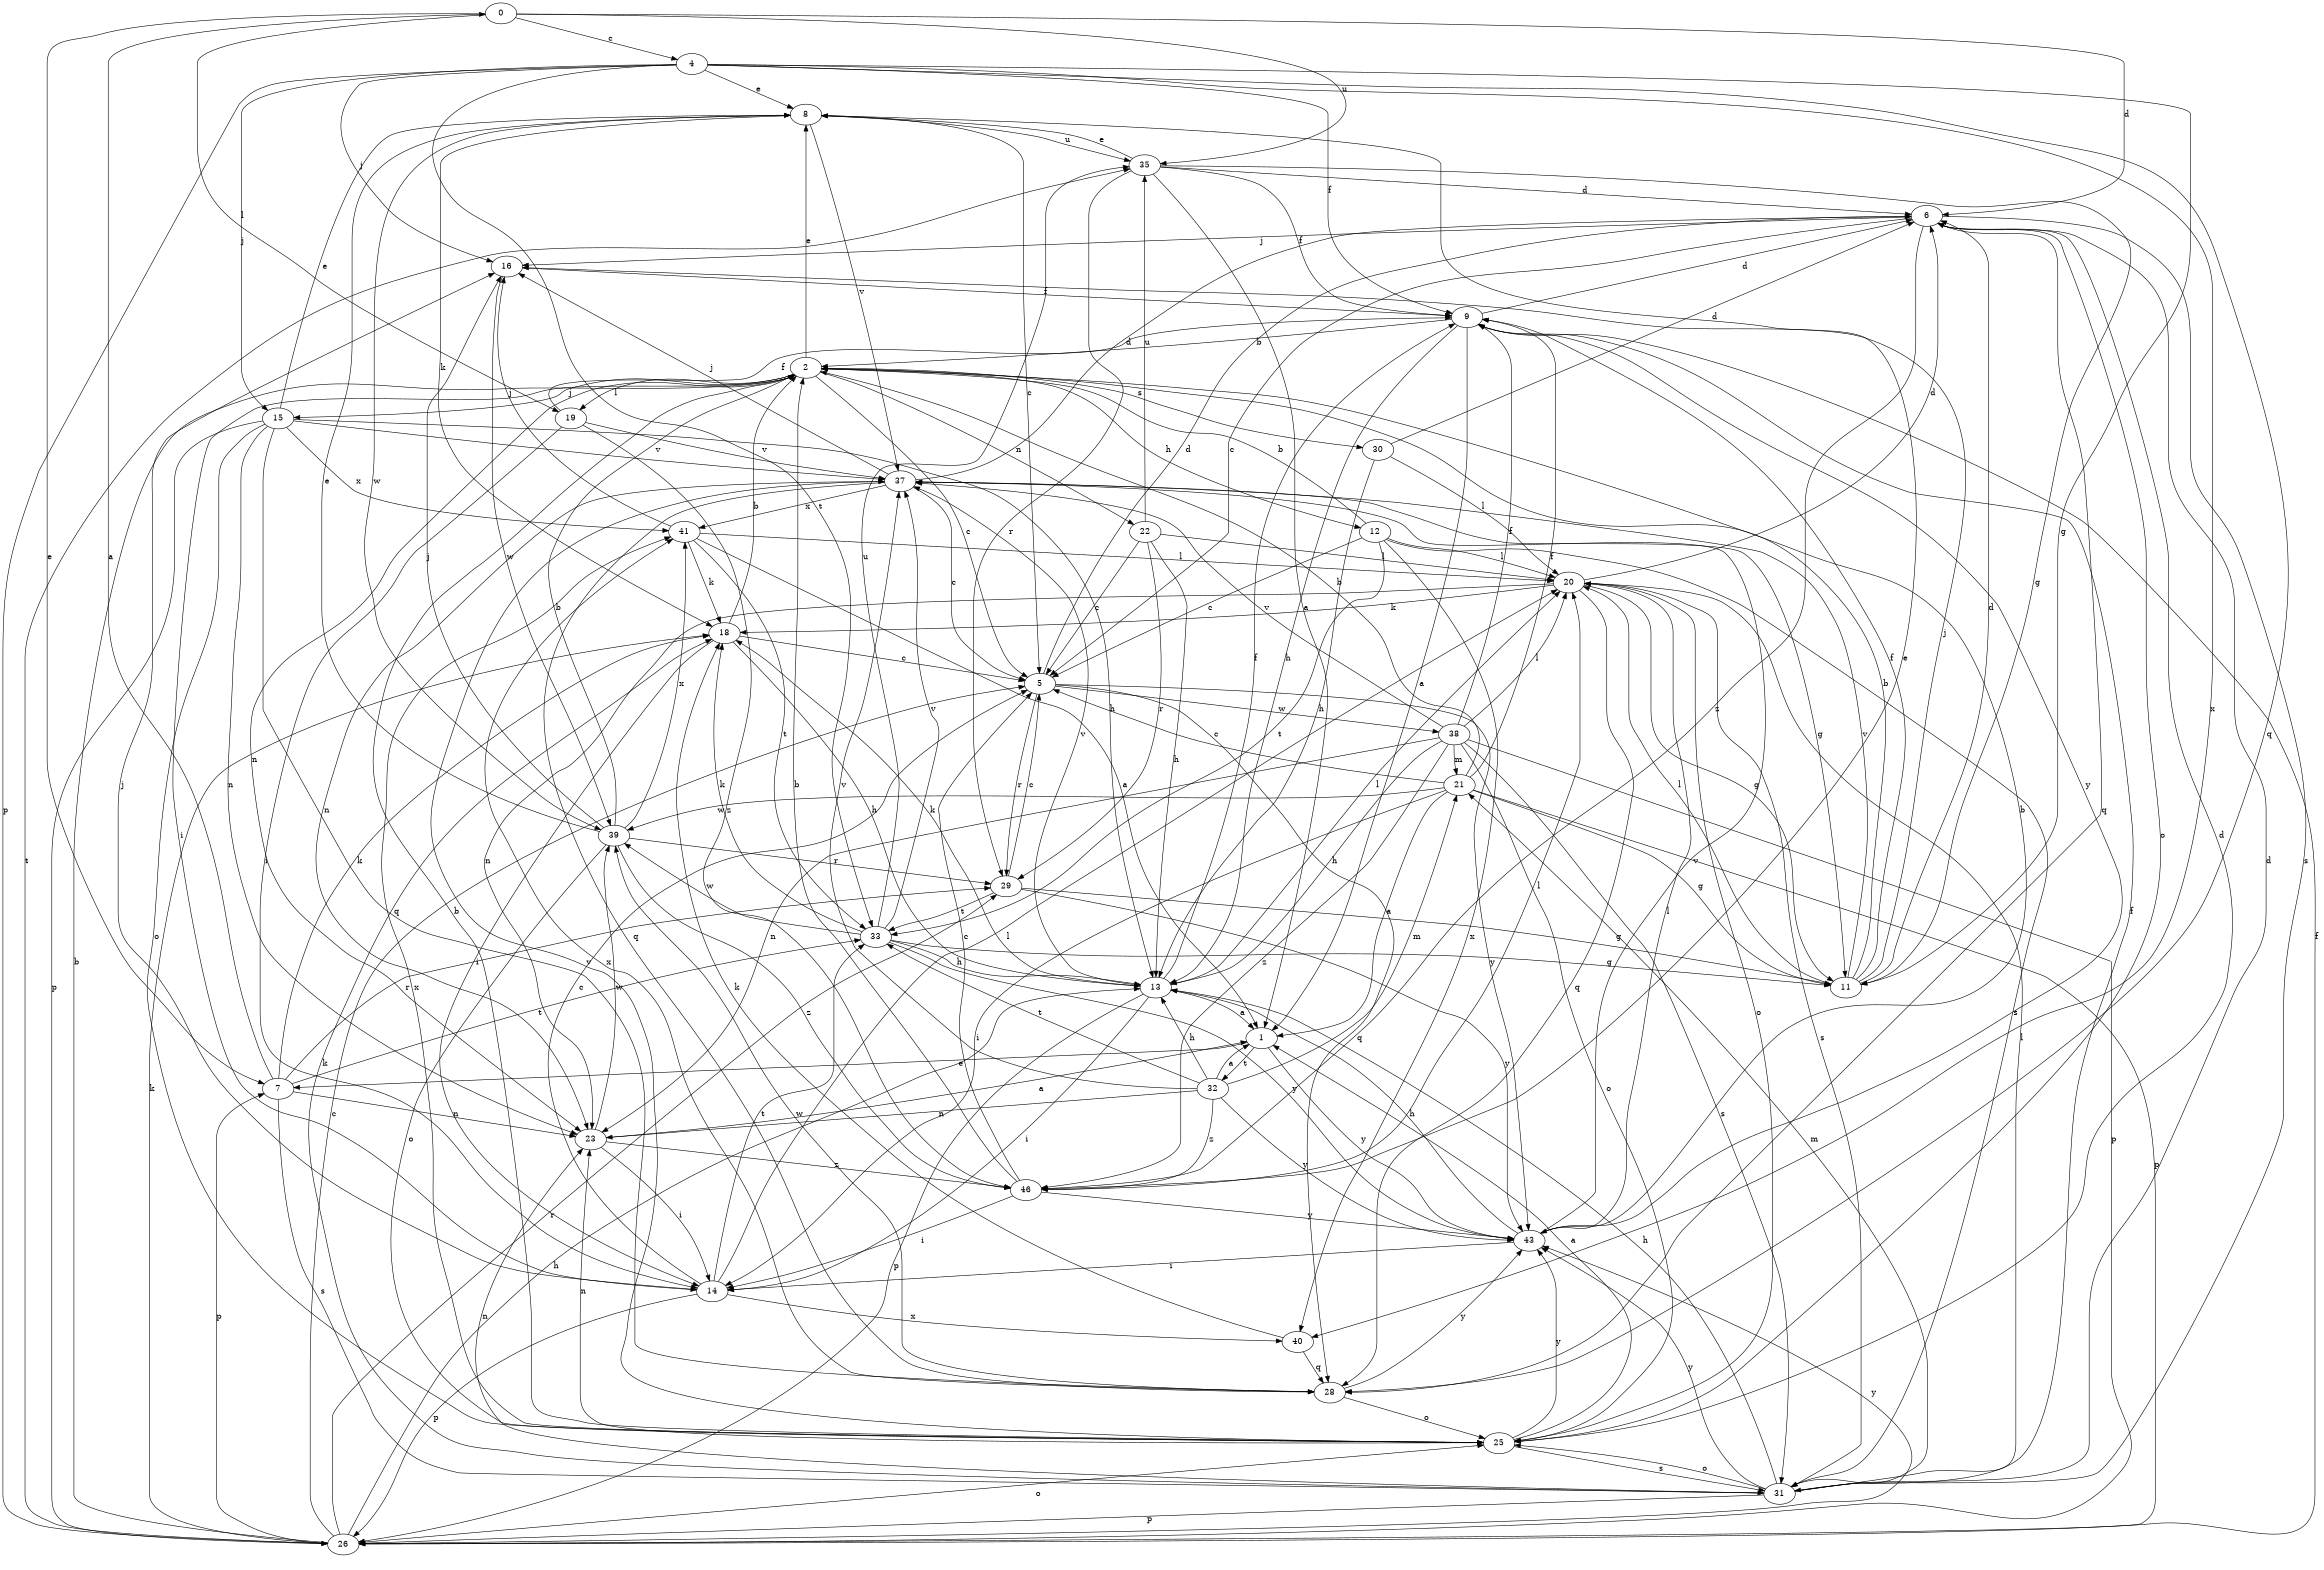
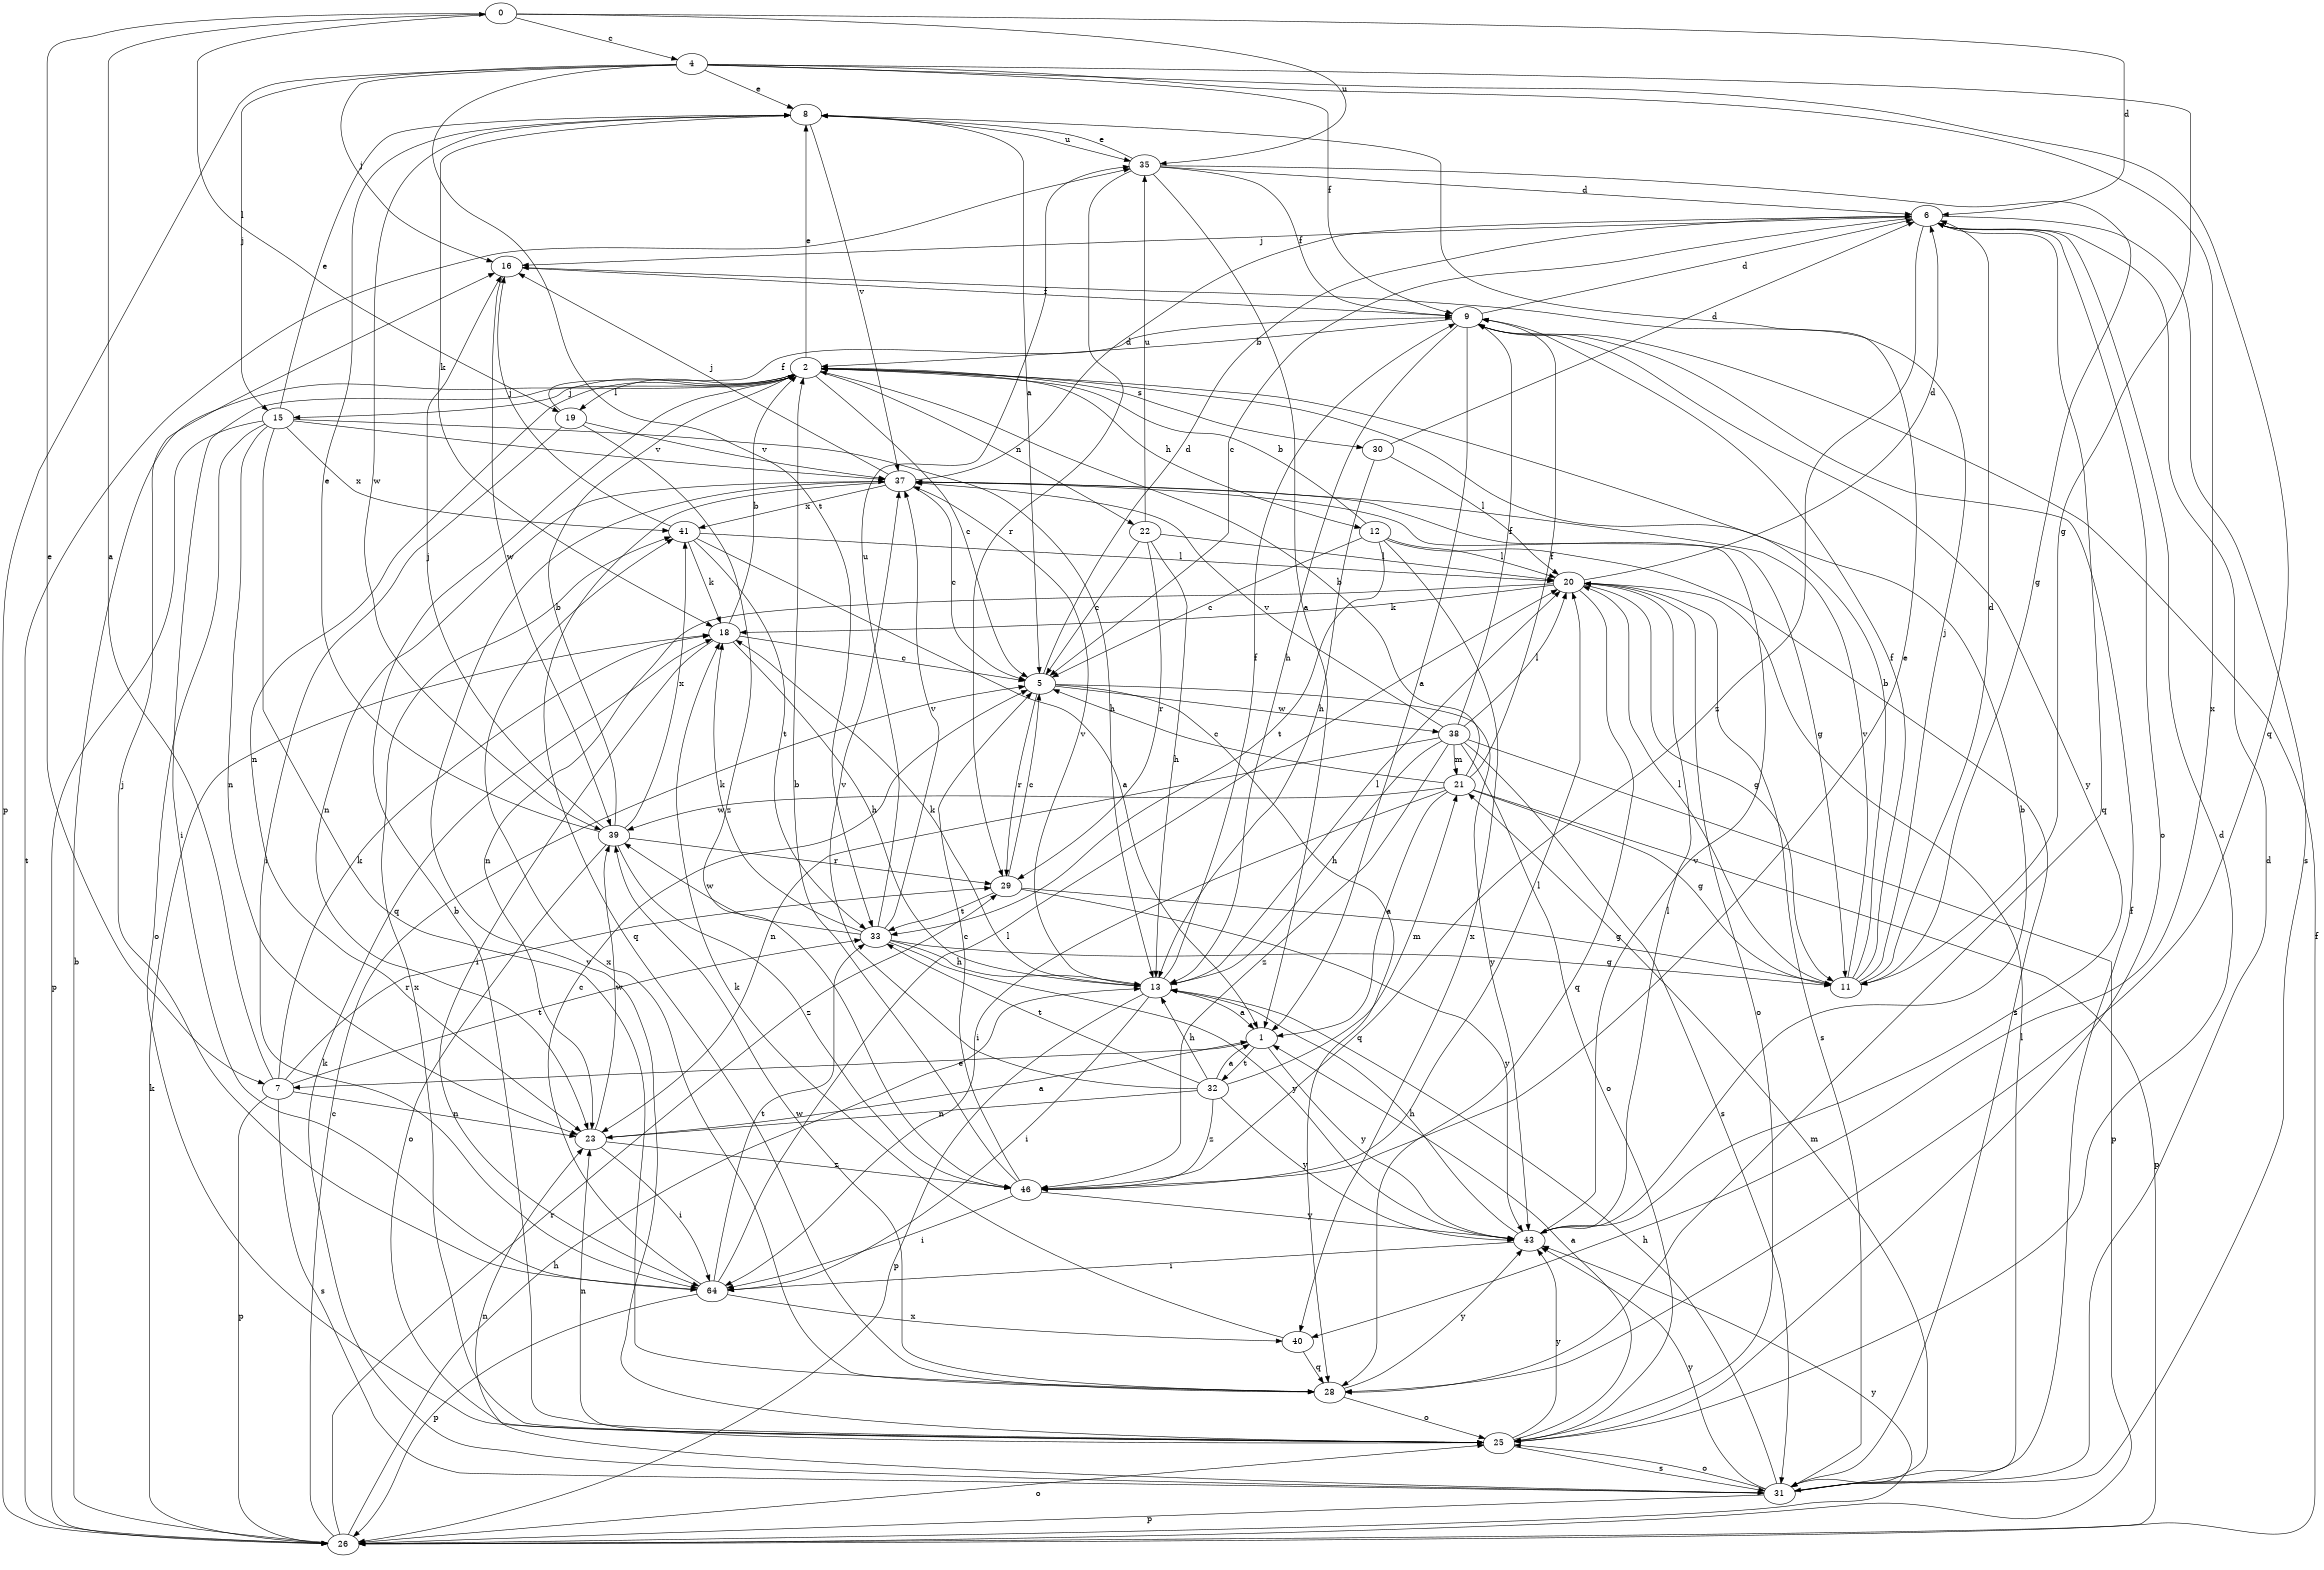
  strict digraph {
    0
    4
    6
    7
    19
    35
    8
    15
    9
    11
    16
    26
    28
    33
    40
    5
    25
    31
    46
    23
    29
    18
-   14
+   14 [label=64]
    37
    1
    32
    43
    13
    21
    2
    20
    12
    22
    30
    38
    39
    41
    0 -> 4 [label=c]
    0 -> 6 [label=d]
    0 -> 7 [label=e]
    0 -> 19 [label=l]
    0 -> 35 [label=u]
    4 -> 8 [label=e]
    4 -> 15 [label=j]
    4 -> 9 [label=f]
    4 -> 11 [label=g]
    4 -> 16 [label=j]
    4 -> 26 [label=p]
    4 -> 28 [label=q]
    4 -> 33 [label=t]
    4 -> 40 [label=x]
    6 -> 16 [label=j]
    6 -> 28 [label=q]
    6 -> 5 [label=c]
    6 -> 25 [label=o]
    6 -> 31 [label=s]
    6 -> 46 [label=z]
    7 -> 0 [label=a]
-   26 -> 7 [label=p]
+   7 -> 26 [label=p]
    7 -> 33 [label=t]
    7 -> 31 [label=s]
    7 -> 23 [label=n]
    7 -> 29 [label=r]
    7 -> 18 [label=k]
    19 -> 9 [label=f]
    19 -> 46 [label=z]
    19 -> 14 [label=i]
    19 -> 37 [label=v]
    35 -> 6 [label=d]
    35 -> 8 [label=e]
    35 -> 9 [label=f]
    35 -> 11 [label=g]
    35 -> 29 [label=r]
    35 -> 1 [label=a]
    8 -> 35 [label=u]
-   8 -> 5 [label=c]
+   8 -> 5 [label=a]
    8 -> 18 [label=k]
    8 -> 37 [label=v]
    8 -> 39 [label=w]
    15 -> 8 [label=e]
    15 -> 26 [label=p]
    15 -> 28 [label=q]
    15 -> 25 [label=o]
    15 -> 23 [label=n]
    15 -> 37 [label=v]
    15 -> 13 [label=h]
    15 -> 41 [label=x]
    9 -> 6 [label=d]
    9 -> 1 [label=a]
    9 -> 43 [label=y]
    9 -> 13 [label=h]
    9 -> 2 [label=b]
    11 -> 6 [label=d]
    11 -> 9 [label=f]
    11 -> 16 [label=j]
    11 -> 37 [label=v]
    11 -> 2 [label=b]
    11 -> 20 [label=l]
    16 -> 9 [label=f]
    16 -> 39 [label=w]
    26 -> 35 [label=t]
    26 -> 9 [label=f]
    26 -> 5 [label=c]
    26 -> 25 [label=o]
    26 -> 29 [label=r]
    26 -> 18 [label=k]
    26 -> 43 [label=y]
    26 -> 13 [label=h]
    26 -> 2 [label=b]
    28 -> 25 [label=o]
    28 -> 43 [label=y]
    28 -> 39 [label=w]
    28 -> 41 [label=x]
    33 -> 35 [label=u]
    33 -> 11 [label=g]
    33 -> 18 [label=k]
    33 -> 37 [label=v]
    33 -> 43 [label=y]
    33 -> 13 [label=h]
    33 -> 39 [label=w]
    40 -> 28 [label=q]
    40 -> 18 [label=k]
    5 -> 6 [label=d]
    5 -> 28 [label=q]
    5 -> 29 [label=r]
    5 -> 43 [label=y]
    5 -> 38 [label=w]
    25 -> 6 [label=d]
    25 -> 31 [label=s]
    25 -> 23 [label=n]
    25 -> 37 [label=v]
    25 -> 1 [label=a]
    25 -> 43 [label=y]
    25 -> 2 [label=b]
    25 -> 41 [label=x]
    31 -> 6 [label=d]
    31 -> 9 [label=f]
    31 -> 26 [label=p]
    31 -> 25 [label=o]
    31 -> 23 [label=n]
    31 -> 18 [label=k]
    31 -> 43 [label=y]
    31 -> 13 [label=h]
    31 -> 21 [label=m]
    31 -> 20 [label=l]
    46 -> 8 [label=e]
    46 -> 5 [label=c]
    46 -> 14 [label=i]
    46 -> 43 [label=y]
    46 -> 2 [label=b]
    46 -> 20 [label=l]
    23 -> 46 [label=z]
    23 -> 14 [label=i]
    23 -> 1 [label=a]
    23 -> 39 [label=w]
    29 -> 11 [label=g]
    29 -> 33 [label=t]
    29 -> 5 [label=c]
    29 -> 43 [label=y]
    18 -> 5 [label=c]
    18 -> 14 [label=i]
    18 -> 13 [label=h]
    18 -> 2 [label=b]
    14 -> 16 [label=j]
    14 -> 26 [label=p]
    14 -> 33 [label=t]
    14 -> 40 [label=x]
    14 -> 5 [label=c]
    14 -> 20 [label=l]
    37 -> 6 [label=d]
    37 -> 11 [label=g]
    37 -> 16 [label=j]
    37 -> 28 [label=q]
    37 -> 5 [label=c]
    37 -> 23 [label=n]
    37 -> 41 [label=x]
    1 -> 7 [label=e]
    1 -> 32 [label=t]
    1 -> 43 [label=y]
    32 -> 33 [label=t]
    32 -> 46 [label=z]
    32 -> 23 [label=n]
    32 -> 37 [label=v]
    32 -> 1 [label=a]
    32 -> 43 [label=y]
    32 -> 13 [label=h]
    32 -> 21 [label=m]
    43 -> 14 [label=i]
    43 -> 37 [label=v]
    43 -> 13 [label=h]
    43 -> 2 [label=b]
    43 -> 20 [label=l]
    13 -> 9 [label=f]
    13 -> 26 [label=p]
    13 -> 18 [label=k]
    13 -> 14 [label=i]
    13 -> 37 [label=v]
    13 -> 1 [label=a]
    13 -> 20 [label=l]
    21 -> 9 [label=f]
    21 -> 11 [label=g]
    21 -> 26 [label=p]
    21 -> 5 [label=c]
    21 -> 14 [label=i]
    21 -> 1 [label=a]
    21 -> 2 [label=b]
    21 -> 39 [label=w]
    2 -> 19 [label=l]
    2 -> 8 [label=e]
    2 -> 15 [label=j]
    2 -> 5 [label=c]
    2 -> 23 [label=n]
    2 -> 14 [label=i]
    2 -> 12 [label=h]
    2 -> 22 [label=n]
    2 -> 30 [label=s]
    20 -> 6 [label=d]
    20 -> 11 [label=g]
    20 -> 28 [label=q]
    20 -> 25 [label=o]
    20 -> 31 [label=s]
    20 -> 23 [label=n]
    20 -> 18 [label=k]
    12 -> 33 [label=t]
    12 -> 40 [label=x]
    12 -> 5 [label=c]
    12 -> 31 [label=s]
    12 -> 2 [label=b]
    12 -> 20 [label=l]
    22 -> 35 [label=u]
    22 -> 5 [label=c]
    22 -> 29 [label=r]
    22 -> 13 [label=h]
    22 -> 20 [label=l]
    30 -> 6 [label=d]
    30 -> 13 [label=h]
    30 -> 20 [label=l]
    38 -> 9 [label=f]
    38 -> 26 [label=p]
    38 -> 25 [label=o]
    38 -> 31 [label=s]
    38 -> 46 [label=z]
    38 -> 23 [label=n]
    38 -> 37 [label=v]
    38 -> 13 [label=h]
    38 -> 21 [label=m]
    38 -> 20 [label=l]
    39 -> 8 [label=e]
    39 -> 16 [label=j]
    39 -> 25 [label=o]
    39 -> 46 [label=z]
    39 -> 29 [label=r]
    39 -> 2 [label=b]
    39 -> 41 [label=x]
    41 -> 16 [label=j]
    41 -> 33 [label=t]
    41 -> 18 [label=k]
    41 -> 1 [label=a]
    41 -> 20 [label=l]
  }
